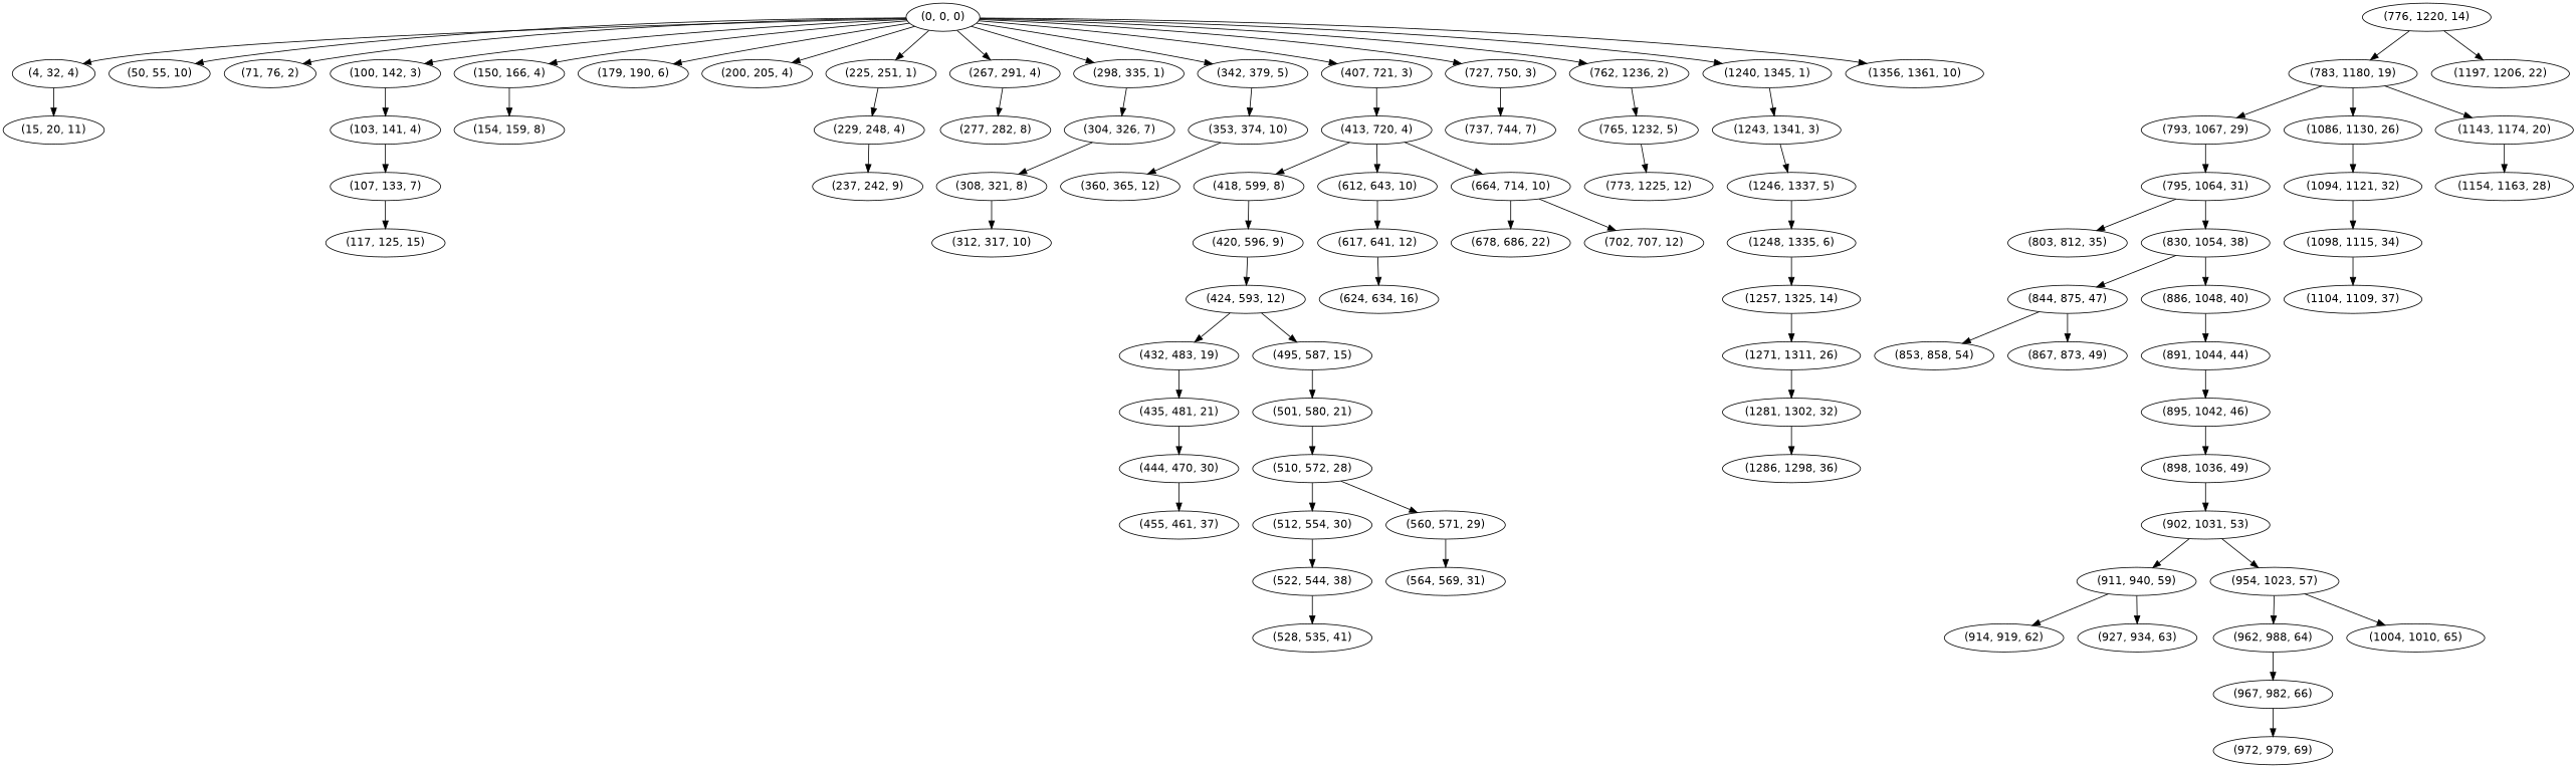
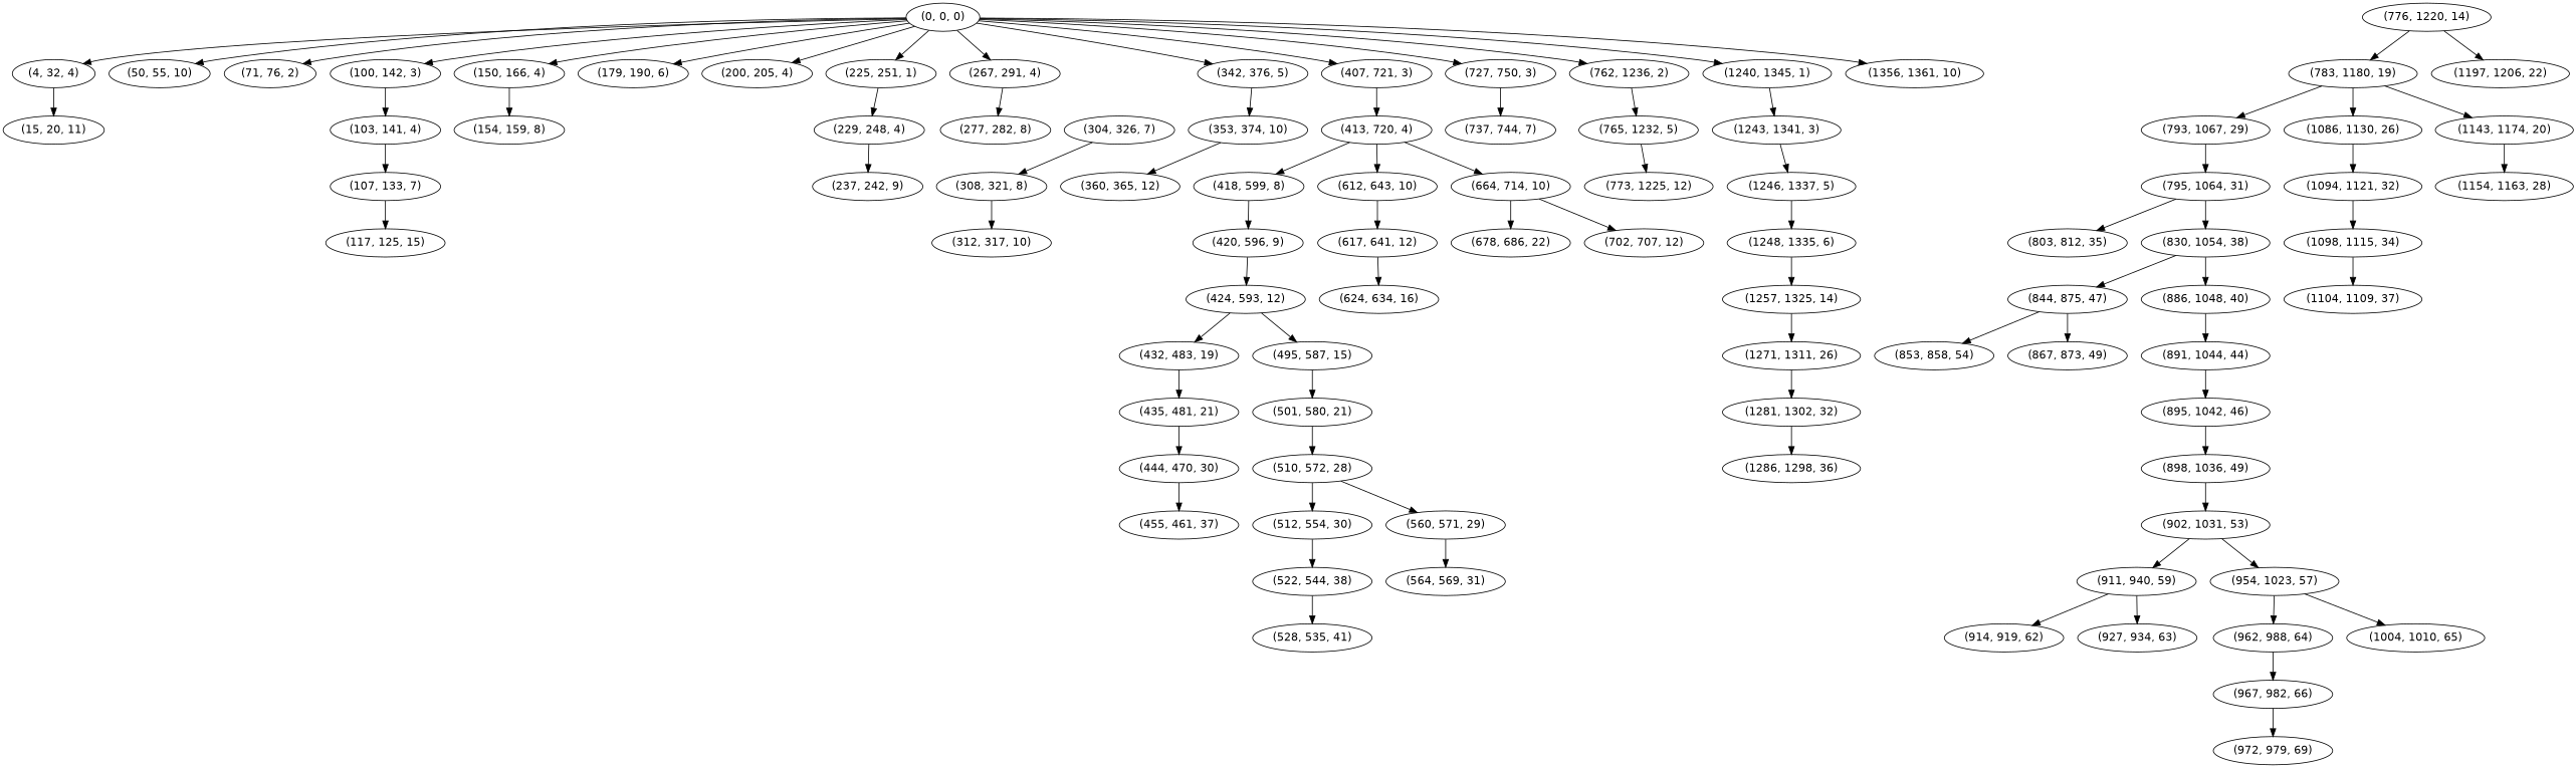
  digraph {
    fontname="DejaVu Sans"
    node [fontname="DejaVu Sans"]
    edge [fontname="DejaVu Sans"]
    "(0, 0, 0)"
    "(4, 32, 4)"
    "(50, 55, 10)"
    "(71, 76, 2)"
    "(100, 142, 3)"
    "(150, 166, 4)"
    "(179, 190, 6)"
    "(200, 205, 4)"
    "(225, 251, 1)"
    "(267, 291, 4)"
-   "(298, 335, 1)"
-   "(342, 379, 5)"
+   "(342, 379, 5)" [label="(342, 376, 5)"]
    "(407, 721, 3)"
    "(727, 750, 3)"
    "(762, 1236, 2)"
    "(1240, 1345, 1)"
    "(1356, 1361, 10)"
    "(15, 20, 11)"
    "(103, 141, 4)"
    "(154, 159, 8)"
    "(229, 248, 4)"
    "(277, 282, 8)"
    "(304, 326, 7)"
    "(353, 374, 10)"
    "(413, 720, 4)"
    n26 [label="(737, 744, 7)"]
    "(765, 1232, 5)"
    "(1243, 1341, 3)"
    "(107, 133, 7)"
    "(117, 125, 15)"
    "(237, 242, 9)"
    "(308, 321, 8)"
    "(312, 317, 10)"
    "(360, 365, 12)"
    "(418, 599, 8)"
    "(612, 643, 10)"
    "(664, 714, 10)"
    "(420, 596, 9)"
    "(617, 641, 12)"
    "(678, 686, 22)"
    "(702, 707, 12)"
    "(424, 593, 12)"
    "(432, 483, 19)"
    "(495, 587, 15)"
    "(435, 481, 21)"
    "(501, 580, 21)"
    "(444, 470, 30)"
    "(455, 461, 37)"
    "(510, 572, 28)"
    "(512, 554, 30)"
    "(560, 571, 29)"
    "(522, 544, 38)"
    "(564, 569, 31)"
    "(528, 535, 41)"
    "(624, 634, 16)"
    "(773, 1225, 12)"
    "(776, 1220, 14)"
    "(783, 1180, 19)"
    "(1197, 1206, 22)"
    "(793, 1067, 29)"
    "(1086, 1130, 26)"
    "(1143, 1174, 20)"
    "(795, 1064, 31)"
    "(1094, 1121, 32)"
    "(1154, 1163, 28)"
    "(803, 812, 35)"
    "(830, 1054, 38)"
    "(844, 875, 47)"
    "(886, 1048, 40)"
    "(853, 858, 54)"
    "(867, 873, 49)"
    "(891, 1044, 44)"
    "(895, 1042, 46)"
    "(898, 1036, 49)"
    "(902, 1031, 53)"
    "(911, 940, 59)"
    "(954, 1023, 57)"
    "(914, 919, 62)"
    "(927, 934, 63)"
    "(962, 988, 64)"
    "(1004, 1010, 65)"
    "(967, 982, 66)"
    "(972, 979, 69)"
    "(1098, 1115, 34)"
    "(1104, 1109, 37)"
    "(1246, 1337, 5)"
    "(1248, 1335, 6)"
    "(1257, 1325, 14)"
    "(1271, 1311, 26)"
    "(1281, 1302, 32)"
    "(1286, 1298, 36)"
    "(0, 0, 0)" -> "(4, 32, 4)"
    "(0, 0, 0)" -> "(50, 55, 10)"
    "(0, 0, 0)" -> "(71, 76, 2)"
    "(0, 0, 0)" -> "(100, 142, 3)"
    "(0, 0, 0)" -> "(150, 166, 4)"
    "(0, 0, 0)" -> "(179, 190, 6)"
    "(0, 0, 0)" -> "(200, 205, 4)"
    "(0, 0, 0)" -> "(225, 251, 1)"
    "(0, 0, 0)" -> "(267, 291, 4)"
-   "(0, 0, 0)" -> "(298, 335, 1)"
    "(0, 0, 0)" -> "(342, 379, 5)"
    "(0, 0, 0)" -> "(407, 721, 3)"
    "(0, 0, 0)" -> "(727, 750, 3)"
    "(0, 0, 0)" -> "(762, 1236, 2)"
    "(0, 0, 0)" -> "(1240, 1345, 1)"
    "(0, 0, 0)" -> "(1356, 1361, 10)"
    "(4, 32, 4)" -> "(15, 20, 11)"
    "(100, 142, 3)" -> "(103, 141, 4)"
    "(150, 166, 4)" -> "(154, 159, 8)"
    "(225, 251, 1)" -> "(229, 248, 4)"
    "(267, 291, 4)" -> "(277, 282, 8)"
-   "(298, 335, 1)" -> "(304, 326, 7)"
    "(342, 379, 5)" -> "(353, 374, 10)"
    "(407, 721, 3)" -> "(413, 720, 4)"
    "(727, 750, 3)" -> n26
    "(762, 1236, 2)" -> "(765, 1232, 5)"
    "(1240, 1345, 1)" -> "(1243, 1341, 3)"
    "(103, 141, 4)" -> "(107, 133, 7)"
    "(229, 248, 4)" -> "(237, 242, 9)"
    "(304, 326, 7)" -> "(308, 321, 8)"
    "(353, 374, 10)" -> "(360, 365, 12)"
    "(413, 720, 4)" -> "(418, 599, 8)"
    "(413, 720, 4)" -> "(612, 643, 10)"
    "(413, 720, 4)" -> "(664, 714, 10)"
    "(765, 1232, 5)" -> "(773, 1225, 12)"
    "(1243, 1341, 3)" -> "(1246, 1337, 5)"
    "(107, 133, 7)" -> "(117, 125, 15)"
    "(308, 321, 8)" -> "(312, 317, 10)"
    "(418, 599, 8)" -> "(420, 596, 9)"
    "(612, 643, 10)" -> "(617, 641, 12)"
    "(664, 714, 10)" -> "(678, 686, 22)"
    "(664, 714, 10)" -> "(702, 707, 12)"
    "(420, 596, 9)" -> "(424, 593, 12)"
    "(617, 641, 12)" -> "(624, 634, 16)"
    "(424, 593, 12)" -> "(432, 483, 19)"
    "(424, 593, 12)" -> "(495, 587, 15)"
    "(432, 483, 19)" -> "(435, 481, 21)"
    "(495, 587, 15)" -> "(501, 580, 21)"
    "(435, 481, 21)" -> "(444, 470, 30)"
    "(501, 580, 21)" -> "(510, 572, 28)"
    "(444, 470, 30)" -> "(455, 461, 37)"
    "(510, 572, 28)" -> "(512, 554, 30)"
    "(510, 572, 28)" -> "(560, 571, 29)"
    "(512, 554, 30)" -> "(522, 544, 38)"
    "(560, 571, 29)" -> "(564, 569, 31)"
    "(522, 544, 38)" -> "(528, 535, 41)"
    "(776, 1220, 14)" -> "(783, 1180, 19)"
    "(776, 1220, 14)" -> "(1197, 1206, 22)"
    "(783, 1180, 19)" -> "(793, 1067, 29)"
    "(783, 1180, 19)" -> "(1086, 1130, 26)"
    "(783, 1180, 19)" -> "(1143, 1174, 20)"
    "(793, 1067, 29)" -> "(795, 1064, 31)"
    "(1086, 1130, 26)" -> "(1094, 1121, 32)"
    "(1143, 1174, 20)" -> "(1154, 1163, 28)"
    "(795, 1064, 31)" -> "(803, 812, 35)"
    "(795, 1064, 31)" -> "(830, 1054, 38)"
    "(1094, 1121, 32)" -> "(1098, 1115, 34)"
    "(830, 1054, 38)" -> "(844, 875, 47)"
    "(830, 1054, 38)" -> "(886, 1048, 40)"
    "(844, 875, 47)" -> "(853, 858, 54)"
    "(844, 875, 47)" -> "(867, 873, 49)"
    "(886, 1048, 40)" -> "(891, 1044, 44)"
    "(891, 1044, 44)" -> "(895, 1042, 46)"
    "(895, 1042, 46)" -> "(898, 1036, 49)"
    "(898, 1036, 49)" -> "(902, 1031, 53)"
    "(902, 1031, 53)" -> "(911, 940, 59)"
    "(902, 1031, 53)" -> "(954, 1023, 57)"
    "(911, 940, 59)" -> "(914, 919, 62)"
    "(911, 940, 59)" -> "(927, 934, 63)"
    "(954, 1023, 57)" -> "(962, 988, 64)"
    "(954, 1023, 57)" -> "(1004, 1010, 65)"
    "(962, 988, 64)" -> "(967, 982, 66)"
    "(967, 982, 66)" -> "(972, 979, 69)"
    "(1098, 1115, 34)" -> "(1104, 1109, 37)"
    "(1246, 1337, 5)" -> "(1248, 1335, 6)"
    "(1248, 1335, 6)" -> "(1257, 1325, 14)"
    "(1257, 1325, 14)" -> "(1271, 1311, 26)"
    "(1271, 1311, 26)" -> "(1281, 1302, 32)"
    "(1281, 1302, 32)" -> "(1286, 1298, 36)"
  }
